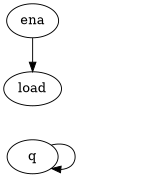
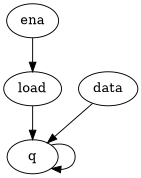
  digraph {
    edge [weight=1.0]
    q
    load
+   data
    ena
    q -> q
+   load -> q [weight=2.0]
+   data -> q
    ena -> load [weight=3.0]
  }
